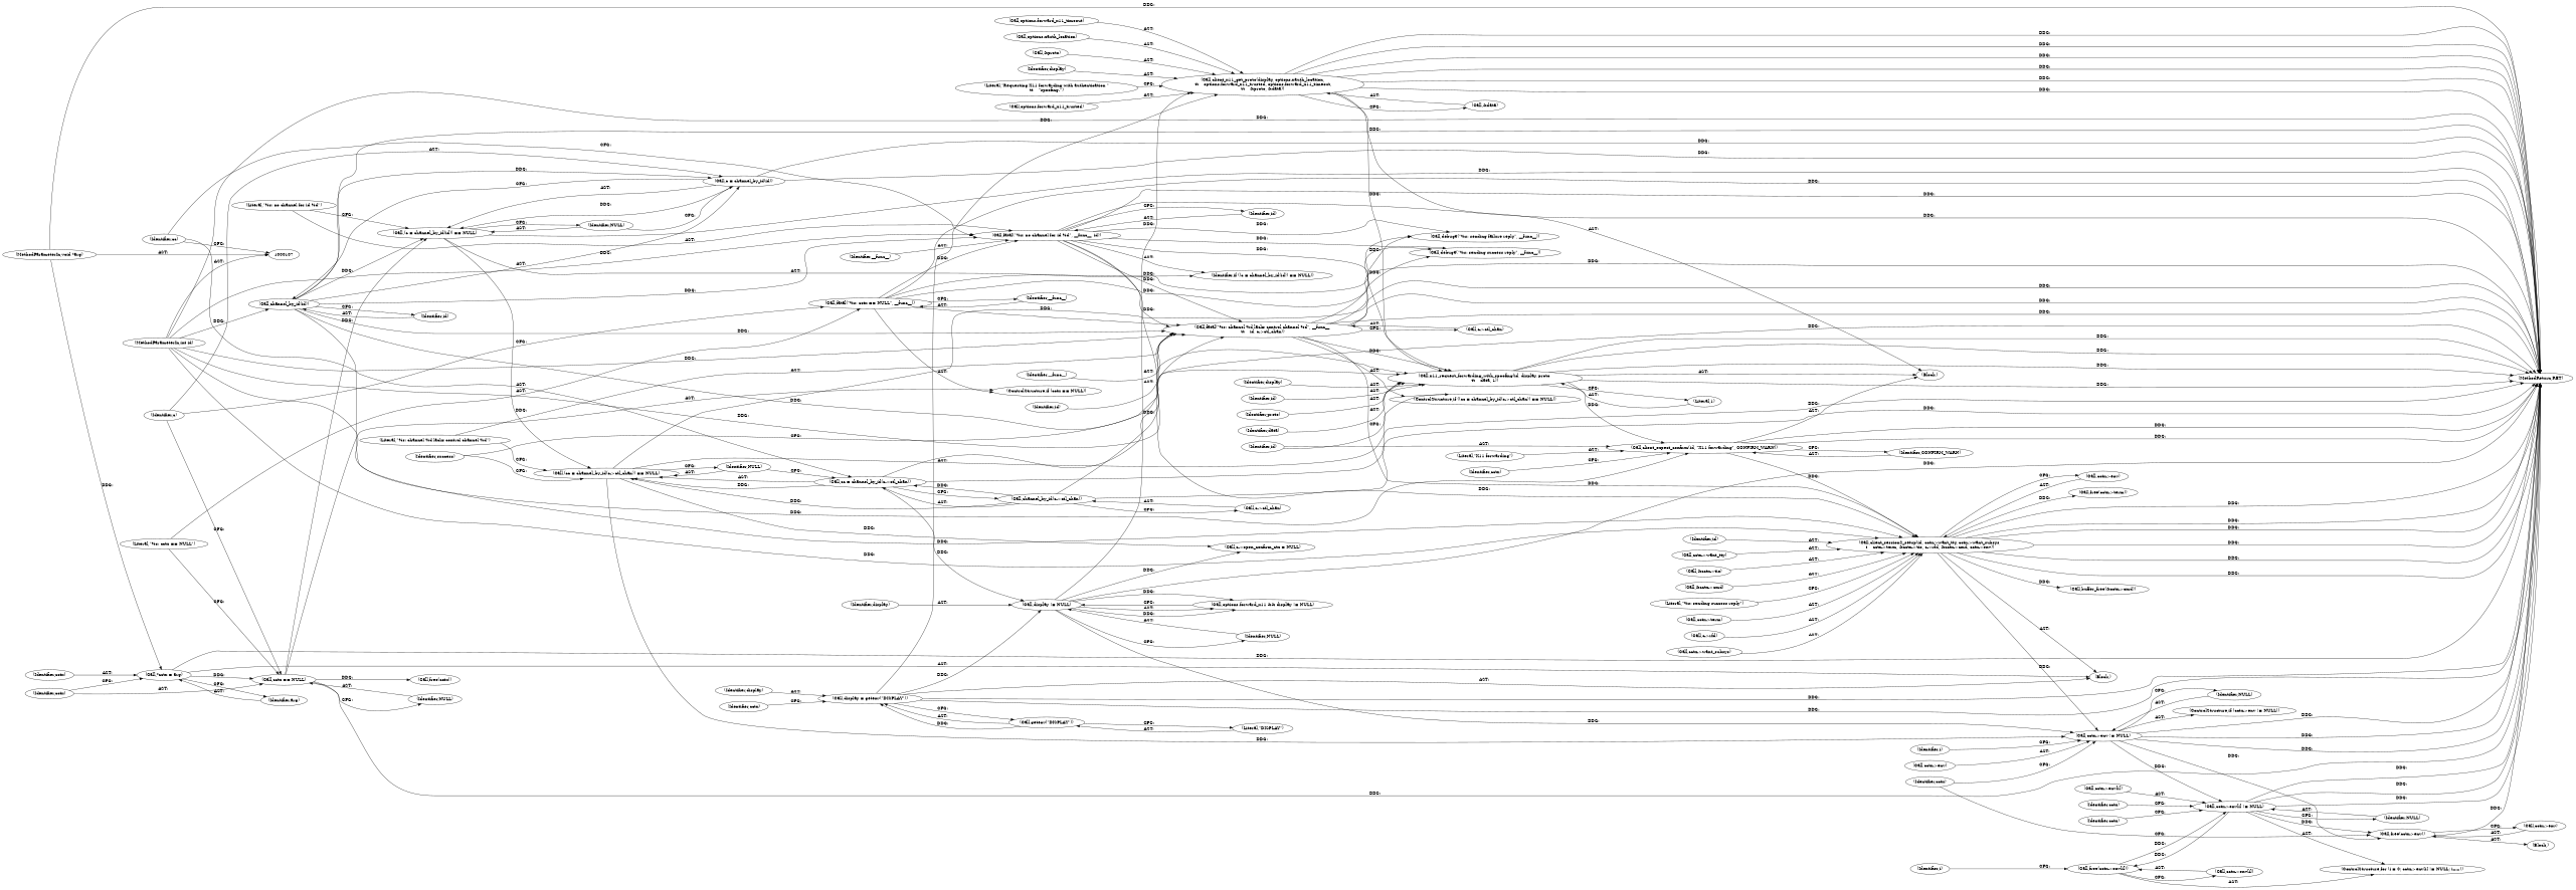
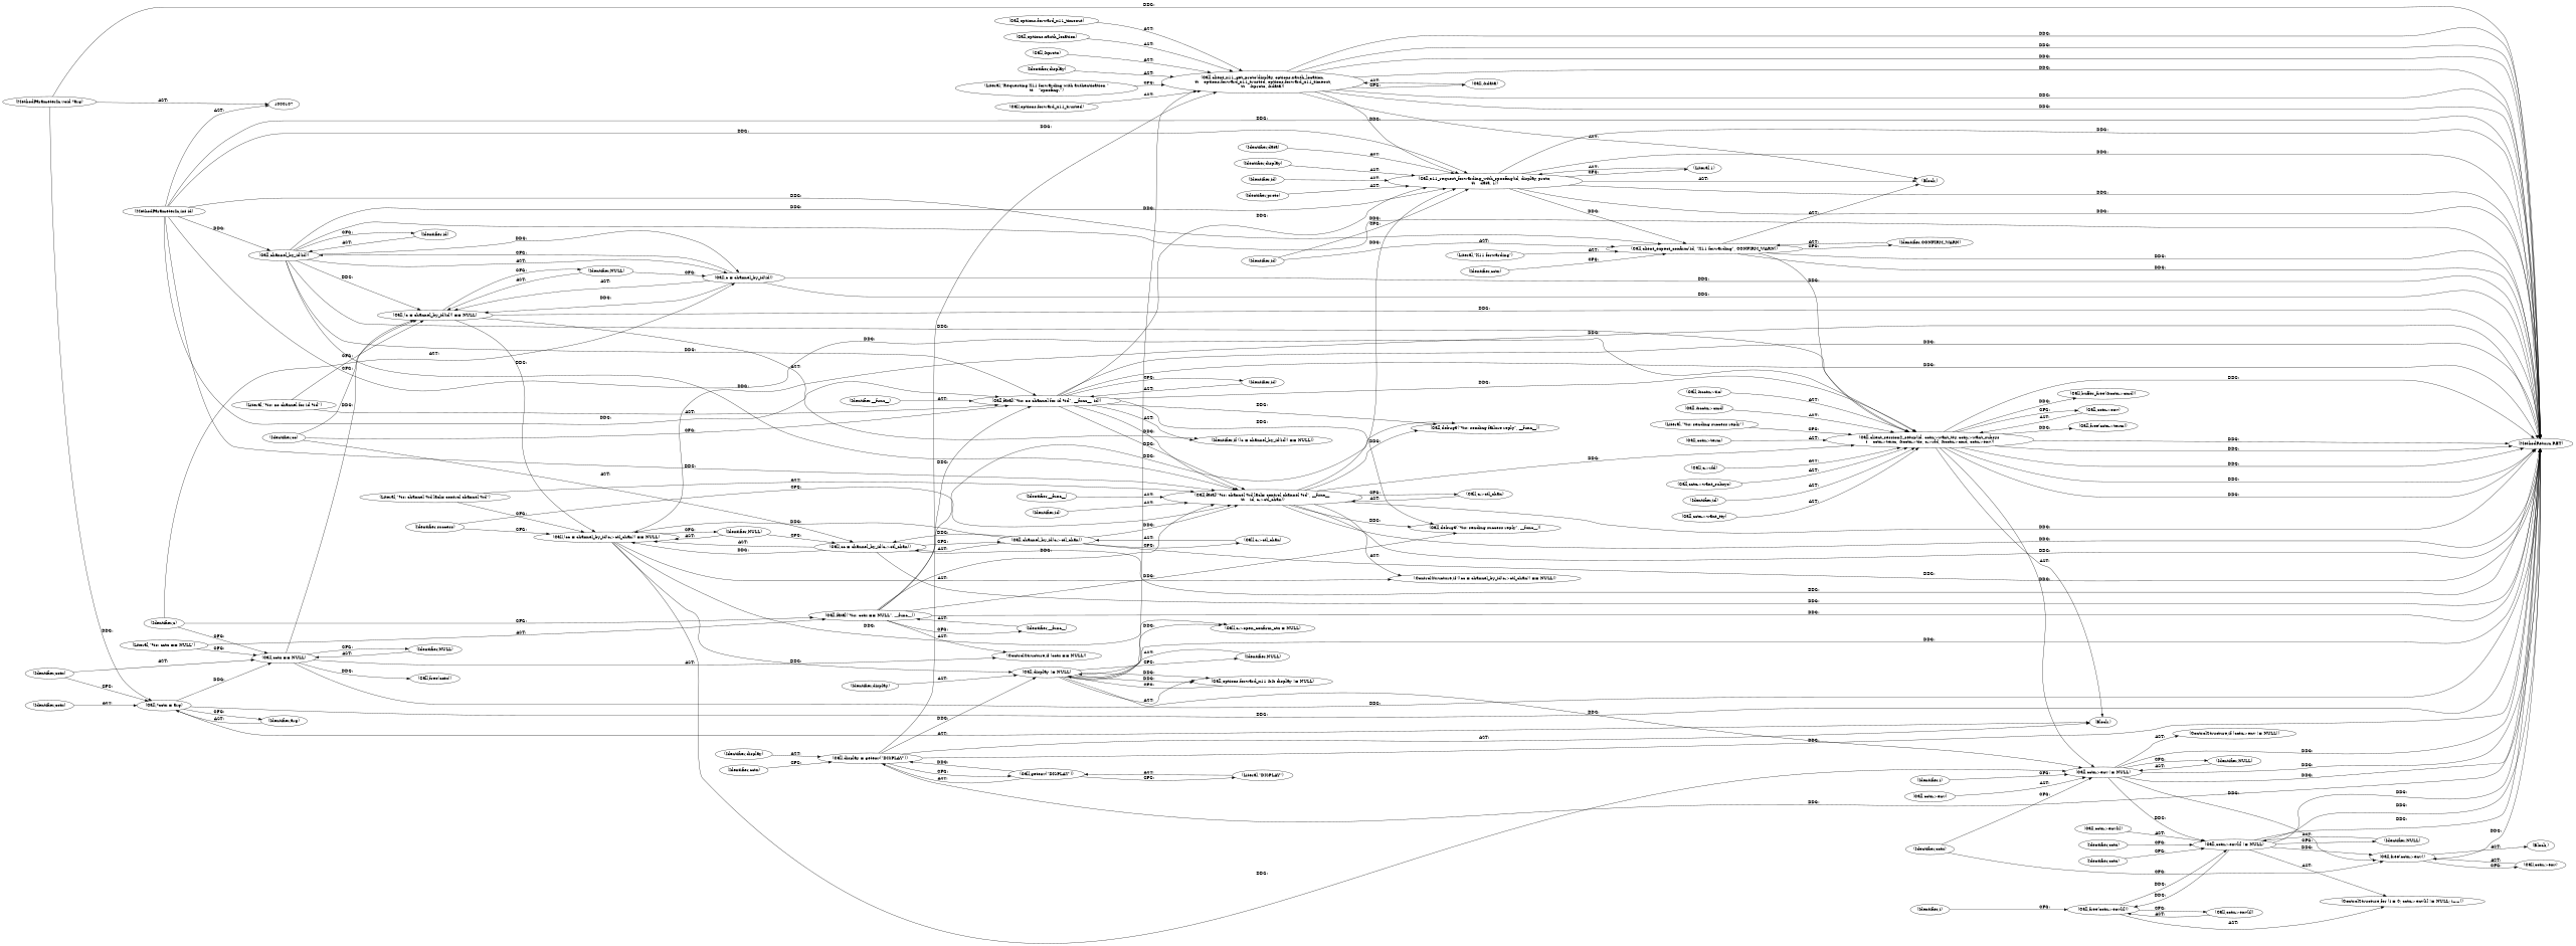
  digraph {
    rankdir=LR
    n1 [label="(Call,free(cctx->env[i]))"]
    n2 [label="(Call,cctx->env[i] != NULL)"]
    n3 [label="(ControlStructure,for (i = 0; cctx->env[i] != NULL; i++))"]
    n4 [label="(Call,cctx->env[i])"]
    n5 [label="(Call,free(cctx->env))"]
    n6 [label="(Identifier,NULL)"]
    n7 [label="(MethodReturn,RET)"]
    n8 [label="(Call,cctx->env)"]
    n9 [label="(Block,)"]
    n10 [label="(Call,cctx->env != NULL)"]
    n11 [label="(Identifier,NULL)"]
    n12 [label="(ControlStructure,if (cctx->env != NULL))"]
    n13 [label="(Call,client_session2_setup(id, cctx->want_tty, cctx->want_subsys,\n\t    cctx->term, &cctx->tio, c->rfd, &cctx->cmd, cctx->env))"]
    n14 [label="(Call,buffer_free(&cctx->cmd))"]
    n15 [label="(Call,cctx->env)"]
    n16 [label="(Block,)"]
    n17 [label="(Call,free(cctx->term))"]
    n18 [label="(Call,fatal(\"%s: channel %d lacks control channel %d\", __func__,\n\t\t    id, c->ctl_chan))"]
    n19 [label="(Call,x11_request_forwarding_with_spoofing(id, display, proto,\n\t\t    data, 1))"]
    n20 [label="(Call,c->ctl_chan)"]
    n21 [label="(ControlStructure,if ((cc = channel_by_id(c->ctl_chan)) == NULL))"]
    n22 [label="(Call,debug3(\"%s: sending failure reply\", __func__))"]
    n23 [label="(Call,debug3(\"%s: sending success reply\", __func__))"]
    n24 [label="(Call,client_expect_confirm(id, \"X11 forwarding\", CONFIRM_WARN))"]
    n25 [label="(Block,)"]
    n26 [label="(Literal,1)"]
    n27 [label="(Call,fatal(\"%s: cctx == NULL\", __func__))"]
    n28 [label="(Call,fatal(\"%s: no channel for id %d\", __func__, id))"]
    n29 [label="(Identifier,__func__)"]
    n30 [label="(ControlStructure,if (cctx == NULL))"]
    n31 [label="(Identifier,id)"]
    n32 [label="(Identifier,if ((c = channel_by_id(id)) == NULL))"]
    n33 [label="(Call,channel_by_id(id))"]
    n34 [label="(Call,(c = channel_by_id(id)) == NULL)"]
    n35 [label="(Call,c = channel_by_id(id))"]
    n36 [label="(Identifier,id)"]
    n37 [label="(Call,(cc = channel_by_id(c->ctl_chan)) == NULL)"]
    n38 [label="(Identifier,NULL)"]
    n39 [label="(MethodParameterIn,int id)"]
    1000107
    n41 [label="(Identifier,CONFIRM_WARN)"]
    n42 [label="(Call,channel_by_id(c->ctl_chan))"]
    n43 [label="(Call,cc = channel_by_id(c->ctl_chan))"]
    n44 [label="(Call,c->ctl_chan)"]
    n45 [label="(Call,display != NULL)"]
    n46 [label="(Call,c->open_confirm_ctx = NULL)"]
    n47 [label="(Identifier,NULL)"]
    n48 [label="(Call,client_x11_get_proto(display, options.xauth_location,\n \t\t    options.forward_x11_trusted, options.forward_x11_timeout,\n\t\t    &proto, &data))"]
    n49 [label="(Call,&data)"]
    n50 [label="(Identifier,NULL)"]
    n51 [label="(Call,options.forward_x11 && display != NULL)"]
    n52 [label="(Call,display = getenv(\"DISPLAY\"))"]
    n53 [label="(Call,getenv(\"DISPLAY\"))"]
    n54 [label="(Literal,\"DISPLAY\")"]
    n55 [label="(Call,cctx == NULL)"]
    n56 [label="(Identifier,NULL)"]
    n57 [label="(Call,free(cctx))"]
    n58 [label="(Call,*cctx = arg)"]
    n59 [label="(Identifier,arg)"]
    n60 [label="(MethodParameterIn,void *arg)"]
    n61 [label="(Call,&cctx->cmd)"]
    n62 [label="(Identifier,success)"]
    n63 [label="(Identifier,id)"]
    n64 [label="(Identifier,display)"]
    n65 [label="(Call,&proto)"]
    n66 [label="(Identifier,display)"]
    n67 [label="(Literal,\"%s: sending success reply\")"]
    n68 [label="(Identifier,display)"]
    n69 [label="(Identifier,cctx)"]
    n70 [label="(Call,cctx->env[i])"]
    n71 [label="(Identifier,i)"]
    n72 [label="(Identifier,cctx)"]
    n73 [label="(Identifier,i)"]
    n74 [label="(Literal,\"Requesting X11 forwarding with authentication \"\n\t\t    \"spoofing.\")"]
    n75 [label="(Call,cctx->term)"]
    n76 [label="(Call,c->rfd)"]
    n77 [label="(Identifier,display)"]
    n78 [label="(Identifier,id)"]
    n79 [label="(Identifier,__func__)"]
    n80 [label="(Call,options.forward_x11_trusted)"]
    n81 [label="(Literal,\"X11 forwarding\")"]
    n82 [label="(Call,cctx->want_subsys)"]
    n83 [label="(Identifier,cctx)"]
    n84 [label="(Call,cctx->env)"]
    n85 [label="(Identifier,cctx)"]
    n86 [label="(Identifier,__func__)"]
    n87 [label="(Identifier,id)"]
    n88 [label="(Literal,\"%s: cctx == NULL\")"]
    n89 [label="(Identifier,proto)"]
    n90 [label="(Identifier,cctx)"]
    n91 [label="(Identifier,c)"]
    n92 [label="(Identifier,cctx)"]
    n93 [label="(Identifier,id)"]
    n94 [label="(Identifier,cc)"]
    n95 [label="(Call,options.forward_x11_timeout)"]
    n96 [label="(Call,cctx->want_tty)"]
    n97 [label="(Literal,\"%s: channel %d lacks control channel %d\")"]
    n98 [label="(Call,options.xauth_location)"]
    n99 [label="(Identifier,cctx)"]
    n100 [label="(Literal,\"%s: no channel for id %d\")"]
    n101 [label="(Call,&cctx->tio)"]
    n102 [label="(Identifier,data)"]
    n1 -> n2 [label="DDG: "]
    n1 -> n3 [label="AST: "]
    n1 -> n4 [label="CFG: "]
    n2 -> n1 [label="DDG: "]
    n2 -> n3 [label="AST: "]
    n2 -> n5 [label="DDG: "]
    n2 -> n6 [label="CFG: "]
    n2 -> n7 [label="DDG: "]
    n2 -> n7 [label="DDG: "]
    n2 -> n7 [label="DDG: "]
    n4 -> n1 [label="AST: "]
    n5 -> n7 [label="DDG: "]
    n5 -> n8 [label="CFG: "]
    n5 -> n9 [label="AST: "]
    n6 -> n2 [label="AST: "]
    n8 -> n5 [label="AST: "]
    n10 -> n2 [label="DDG: "]
    n10 -> n5 [label="DDG: "]
    n10 -> n7 [label="DDG: "]
    n10 -> n7 [label="DDG: "]
    n10 -> n7 [label="DDG: "]
    n10 -> n11 [label="CFG: "]
    n10 -> n12 [label="AST: "]
    n11 -> n10 [label="AST: "]
    n13 -> n7 [label="DDG: "]
    n13 -> n7 [label="DDG: "]
    n13 -> n7 [label="DDG: "]
    n13 -> n7 [label="DDG: "]
    n13 -> n7 [label="DDG: "]
    n13 -> n7 [label="DDG: "]
    n13 -> n10 [label="DDG: "]
    n13 -> n14 [label="DDG: "]
    n13 -> n15 [label="CFG: "]
    n13 -> n16 [label="AST: "]
    n13 -> n17 [label="DDG: "]
    n15 -> n13 [label="AST: "]
    n18 -> n7 [label="DDG: "]
    n18 -> n7 [label="DDG: "]
    n18 -> n7 [label="DDG: "]
    n18 -> n13 [label="DDG: "]
    n18 -> n19 [label="DDG: "]
    n18 -> n20 [label="CFG: "]
    n18 -> n21 [label="AST: "]
    n18 -> n22 [label="DDG: "]
    n18 -> n23 [label="DDG: "]
    n19 -> n7 [label="DDG: "]
    n19 -> n7 [label="DDG: "]
    n19 -> n7 [label="DDG: "]
    n19 -> n7 [label="DDG: "]
    n19 -> n24 [label="DDG: "]
    n19 -> n25 [label="AST: "]
    n19 -> n26 [label="CFG: "]
    n20 -> n18 [label="AST: "]
    n24 -> n7 [label="DDG: "]
    n24 -> n7 [label="DDG: "]
    n24 -> n13 [label="DDG: "]
    n24 -> n25 [label="AST: "]
    n24 -> n41 [label="CFG: "]
    n26 -> n19 [label="AST: "]
    n27 -> n7 [label="DDG: "]
    n27 -> n18 [label="DDG: "]
    n27 -> n22 [label="DDG: "]
    n27 -> n23 [label="DDG: "]
    n27 -> n28 [label="DDG: "]
    n27 -> n29 [label="CFG: "]
    n27 -> n30 [label="AST: "]
    n28 -> n7 [label="DDG: "]
    n28 -> n7 [label="DDG: "]
    n28 -> n13 [label="DDG: "]
    n28 -> n18 [label="DDG: "]
    n28 -> n18 [label="DDG: "]
    n28 -> n19 [label="DDG: "]
    n28 -> n22 [label="DDG: "]
    n28 -> n23 [label="DDG: "]
    n28 -> n31 [label="CFG: "]
    n28 -> n32 [label="AST: "]
    n29 -> n27 [label="AST: "]
    n31 -> n28 [label="AST: "]
    n33 -> n7 [label="DDG: "]
    n33 -> n13 [label="DDG: "]
    n33 -> n18 [label="DDG: "]
    n33 -> n19 [label="DDG: "]
    n33 -> n28 [label="DDG: "]
    n33 -> n34 [label="DDG: "]
    n33 -> n35 [label="AST: "]
    n33 -> n35 [label="DDG: "]
    n33 -> n36 [label="CFG: "]
    n34 -> n7 [label="DDG: "]
    n34 -> n32 [label="AST: "]
    n34 -> n37 [label="DDG: "]
    n34 -> n38 [label="CFG: "]
    n35 -> n7 [label="DDG: "]
    n35 -> n7 [label="DDG: "]
    n35 -> n33 [label="CFG: "]
    n35 -> n34 [label="AST: "]
    n35 -> n34 [label="DDG: "]
    n36 -> n33 [label="AST: "]
    n37 -> n7 [label="DDG: "]
    n37 -> n10 [label="DDG: "]
    n37 -> n21 [label="AST: "]
-   n43 -> n45 [label="DDG: "]
+   n37 -> n45 [label="DDG: "]
    n37 -> n46 [label="DDG: "]
    n37 -> n47 [label="CFG: "]
    n38 -> n34 [label="AST: "]
    n38 -> n35 [label="CFG: "]
    n39 -> n7 [label="DDG: "]
    n39 -> n13 [label="DDG: "]
    n39 -> n18 [label="DDG: "]
    n39 -> n19 [label="DDG: "]
    n39 -> n24 [label="DDG: "]
    n39 -> n28 [label="DDG: "]
    n39 -> n33 [label="DDG: "]
    n39 -> 1000107 [label="AST: "]
    n41 -> n24 [label="AST: "]
    n42 -> n7 [label="DDG: "]
    n42 -> n18 [label="DDG: "]
    n42 -> n37 [label="DDG: "]
    n42 -> n43 [label="AST: "]
    n42 -> n43 [label="DDG: "]
    n42 -> n44 [label="CFG: "]
    n43 -> n7 [label="DDG: "]
    n43 -> n7 [label="DDG: "]
    n43 -> n37 [label="AST: "]
    n43 -> n37 [label="DDG: "]
    n43 -> n42 [label="CFG: "]
    n44 -> n42 [label="AST: "]
    n45 -> n7 [label="DDG: "]
    n45 -> n10 [label="DDG: "]
    n45 -> n46 [label="DDG: "]
    n45 -> n48 [label="DDG: "]
    n45 -> n50 [label="CFG: "]
    n45 -> n51 [label="AST: "]
    n45 -> n51 [label="DDG: "]
    n45 -> n51 [label="DDG: "]
    n47 -> n37 [label="AST: "]
    n47 -> n43 [label="CFG: "]
    n48 -> n7 [label="DDG: "]
    n48 -> n7 [label="DDG: "]
    n48 -> n7 [label="DDG: "]
    n48 -> n7 [label="DDG: "]
    n48 -> n7 [label="DDG: "]
    n48 -> n7 [label="DDG: "]
    n48 -> n19 [label="DDG: "]
    n48 -> n25 [label="AST: "]
    n48 -> n49 [label="CFG: "]
    n49 -> n48 [label="AST: "]
    n50 -> n45 [label="AST: "]
    n51 -> n45 [label="CFG: "]
    n52 -> n7 [label="DDG: "]
    n52 -> n7 [label="DDG: "]
    n52 -> n16 [label="AST: "]
    n52 -> n45 [label="DDG: "]
    n52 -> n48 [label="DDG: "]
    n52 -> n53 [label="CFG: "]
    n53 -> n52 [label="AST: "]
    n53 -> n52 [label="DDG: "]
    n53 -> n54 [label="CFG: "]
    n54 -> n53 [label="AST: "]
    n55 -> n7 [label="DDG: "]
    n55 -> n30 [label="AST: "]
    n55 -> n34 [label="DDG: "]
    n55 -> n56 [label="CFG: "]
    n55 -> n57 [label="DDG: "]
    n56 -> n55 [label="AST: "]
    n58 -> n7 [label="DDG: "]
    n58 -> n16 [label="AST: "]
    n58 -> n55 [label="DDG: "]
    n58 -> n59 [label="CFG: "]
    n59 -> n58 [label="AST: "]
    n60 -> n7 [label="DDG: "]
    n60 -> 1000107 [label="AST: "]
    n60 -> n58 [label="DDG: "]
    n61 -> n13 [label="AST: "]
    n62 -> n18 [label="CFG: "]
    n62 -> n37 [label="CFG: "]
    n63 -> n19 [label="CFG: "]
    n63 -> n24 [label="AST: "]
    n64 -> n19 [label="AST: "]
    n65 -> n48 [label="AST: "]
    n66 -> n45 [label="AST: "]
    n67 -> n13 [label="CFG: "]
    n68 -> n48 [label="AST: "]
    n69 -> n52 [label="CFG: "]
    n70 -> n2 [label="AST: "]
    n71 -> n10 [label="CFG: "]
    n72 -> n2 [label="CFG: "]
    n73 -> n1 [label="CFG: "]
    n74 -> n48 [label="CFG: "]
    n75 -> n13 [label="AST: "]
    n76 -> n13 [label="AST: "]
    n77 -> n52 [label="AST: "]
    n78 -> n19 [label="AST: "]
    n79 -> n28 [label="AST: "]
    n80 -> n48 [label="AST: "]
    n81 -> n24 [label="AST: "]
    n82 -> n13 [label="AST: "]
    n83 -> n5 [label="CFG: "]
    n83 -> n10 [label="CFG: "]
    n84 -> n10 [label="AST: "]
    n85 -> n2 [label="CFG: "]
    n86 -> n18 [label="AST: "]
    n87 -> n18 [label="AST: "]
    n88 -> n27 [label="AST: "]
    n88 -> n55 [label="CFG: "]
    n89 -> n19 [label="AST: "]
    n90 -> n24 [label="CFG: "]
    n91 -> n27 [label="CFG: "]
    n91 -> n35 [label="AST: "]
    n91 -> n55 [label="CFG: "]
    n92 -> n55 [label="AST: "]
    n92 -> n58 [label="CFG: "]
    n93 -> n13 [label="AST: "]
    n94 -> n28 [label="CFG: "]
-   n94 -> 1000107 [label="CFG: "]
+   n94 -> n34 [label="CFG: "]
    n94 -> n43 [label="AST: "]
    n95 -> n48 [label="AST: "]
    n96 -> n13 [label="AST: "]
    n97 -> n18 [label="AST: "]
    n97 -> n37 [label="CFG: "]
    n98 -> n48 [label="AST: "]
    n99 -> n58 [label="AST: "]
    n100 -> n28 [label="AST: "]
    n100 -> n34 [label="CFG: "]
    n101 -> n13 [label="AST: "]
    n102 -> n19 [label="AST: "]
  }
